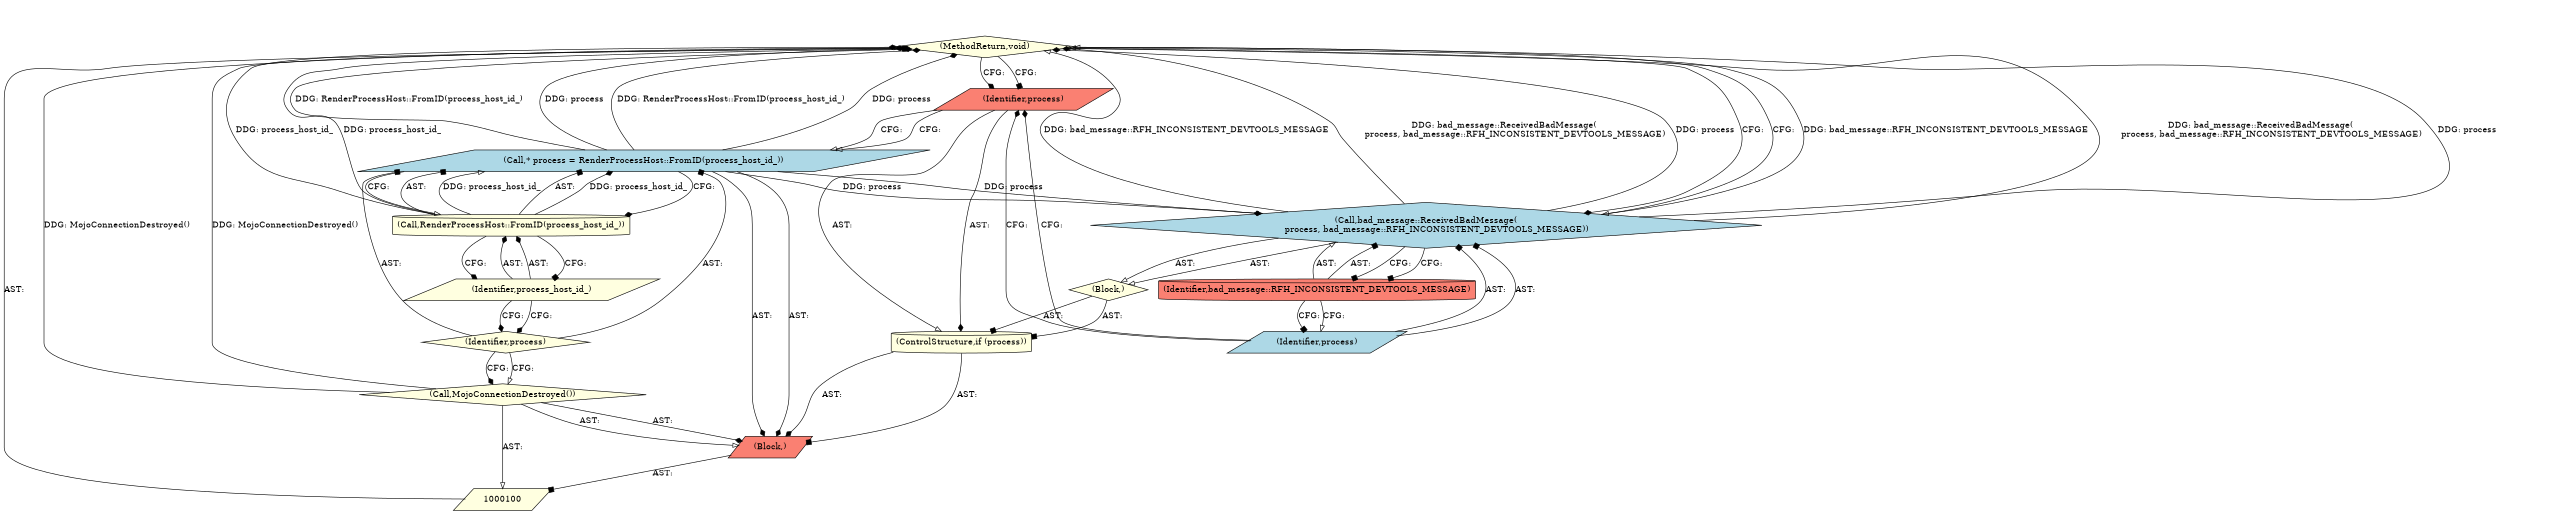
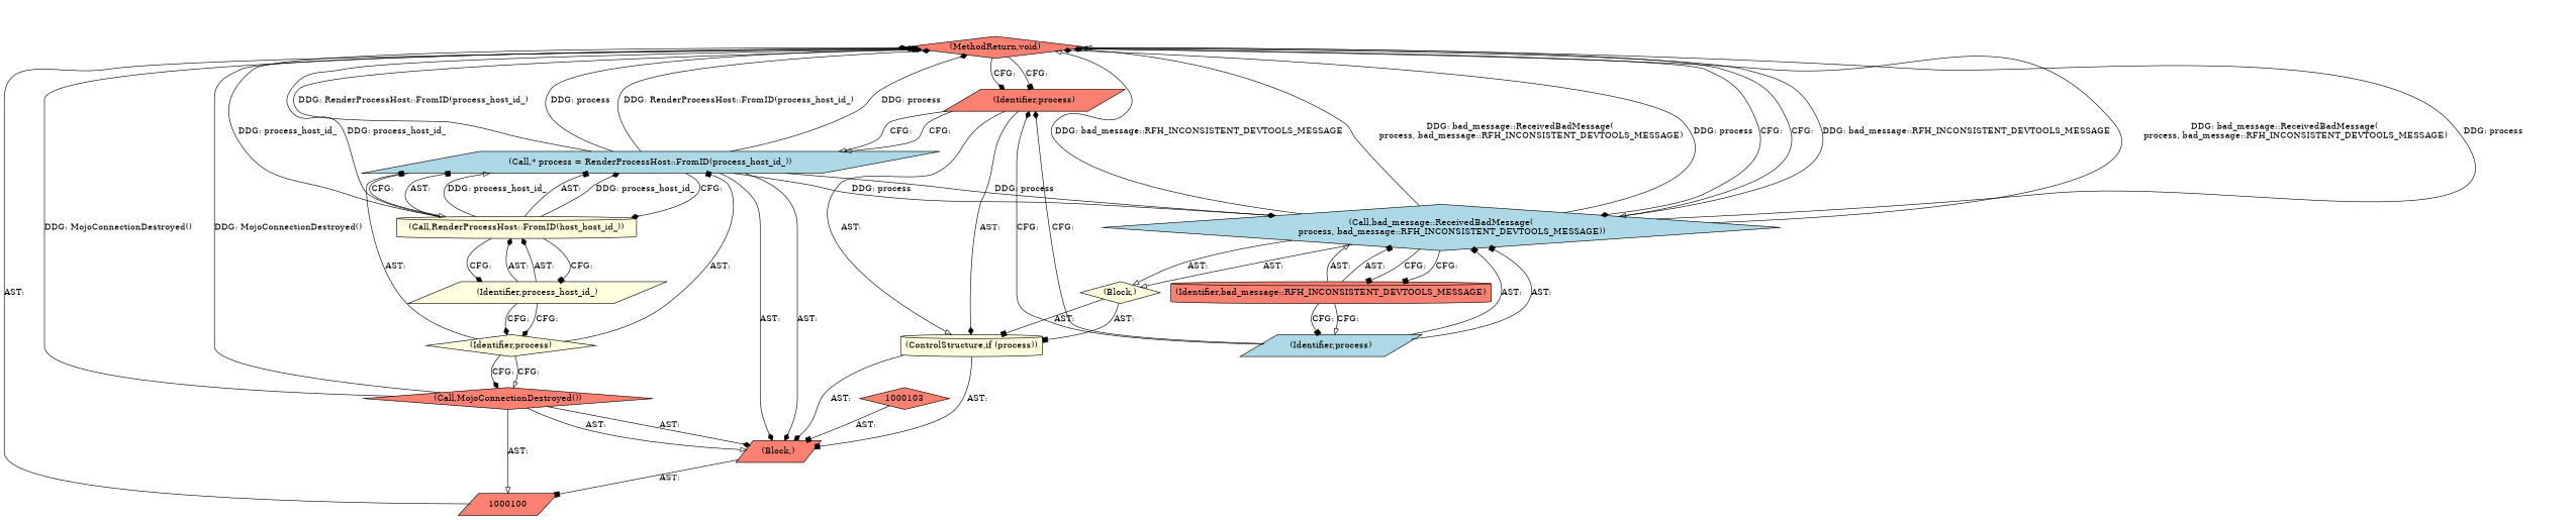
  digraph {
    node [fillcolor=lightyellow shape=diamond style=filled]
    edge [arrowhead=diamond]
-   n1 [label="(MethodReturn,void)"]
+   n1 [fillcolor=salmon label="(MethodReturn,void)"]
    n2 [fillcolor=salmon label="(Identifier,process)" shape=parallelogram]
    n3 [fillcolor=lightblue label="(Call,bad_message::ReceivedBadMessage(\n        process, bad_message::RFH_INCONSISTENT_DEVTOOLS_MESSAGE))"]
    n4 [fillcolor=lightblue label="(Call,* process = RenderProcessHost::FromID(process_host_id_))" shape=parallelogram]
    n5 [label="(ControlStructure,if (process))" shape=cylinder]
    n6 [label="(Block,)"]
    n7 [fillcolor=salmon label="(Identifier,bad_message::RFH_INCONSISTENT_DEVTOOLS_MESSAGE)" shape=cylinder]
-   1000100 [shape=parallelogram]
+   1000100 [fillcolor=salmon shape=parallelogram]
    n9 [fillcolor=salmon label="(Block,)" shape=parallelogram]
-   n10 [label="(Call,MojoConnectionDestroyed())"]
-   n11 [label="(Call,RenderProcessHost::FromID(process_host_id_))" shape=cylinder]
+   n10 [fillcolor=salmon label="(Call,MojoConnectionDestroyed())"]
+   n11 [label="(Call,RenderProcessHost::FromID(host_host_id_))" shape=cylinder]
    n12 [label="(Identifier,process_host_id_)" shape=parallelogram]
    n13 [label="(Identifier,process)"]
    n14 [fillcolor=lightblue label="(Identifier,process)" shape=parallelogram]
+   1000103 [fillcolor=salmon]
    n1 -> n2 [arrowhead=box label="CFG: "]
    n1 -> n2 [label="CFG: "]
    n1 -> n3 [label="CFG: "]
    n1 -> n3 [arrowhead=onormal label="CFG: "]
    n2 -> n4 [arrowhead=onormal label="CFG: "]
    n2 -> n4 [arrowhead=onormal label="CFG: "]
    n2 -> n5 [arrowhead=onormal label="AST: "]
    n2 -> n5 [label="AST: "]
    n3 -> n1 [arrowhead=onormal label="DDG: bad_message::RFH_INCONSISTENT_DEVTOOLS_MESSAGE"]
    n3 -> n1 [arrowhead=onormal label="DDG: bad_message::ReceivedBadMessage(\n        process, bad_message::RFH_INCONSISTENT_DEVTOOLS_MESSAGE)"]
    n3 -> n1 [arrowhead=onormal label="DDG: process"]
    n3 -> n1 [arrowhead=onormal label="DDG: bad_message::RFH_INCONSISTENT_DEVTOOLS_MESSAGE"]
    n3 -> n1 [label="DDG: bad_message::ReceivedBadMessage(\n        process, bad_message::RFH_INCONSISTENT_DEVTOOLS_MESSAGE)"]
    n3 -> n1 [label="DDG: process"]
    n3 -> n6 [arrowhead=onormal label="AST: "]
    n3 -> n6 [arrowhead=onormal label="AST: "]
    n3 -> n7 [arrowhead=box label="CFG: "]
    n3 -> n7 [arrowhead=box label="CFG: "]
    n4 -> n1 [label="DDG: process"]
    n4 -> n1 [label="DDG: RenderProcessHost::FromID(process_host_id_)"]
    n4 -> n1 [arrowhead=box label="DDG: process"]
    n4 -> n1 [label="DDG: RenderProcessHost::FromID(process_host_id_)"]
    n4 -> n3 [arrowhead=onormal label="DDG: process"]
    n4 -> n3 [label="DDG: process"]
    n4 -> n9 [label="AST: "]
    n4 -> n9 [label="AST: "]
    n4 -> n11 [label="CFG: "]
    n4 -> n11 [arrowhead=onormal label="CFG: "]
    n5 -> n9 [arrowhead=box label="AST: "]
    n5 -> n9 [label="AST: "]
    n6 -> n5 [arrowhead=box label="AST: "]
    n6 -> n5 [arrowhead=box label="AST: "]
    n7 -> n3 [arrowhead=onormal label="AST: "]
    n7 -> n3 [arrowhead=box label="AST: "]
    n7 -> n14 [arrowhead=box label="CFG: "]
    n7 -> n14 [arrowhead=onormal label="CFG: "]
    1000100 -> n1 [label="AST: "]
    n9 -> 1000100 [arrowhead=box label="AST: "]
    n10 -> n1 [arrowhead=onormal label="DDG: MojoConnectionDestroyed()"]
    n10 -> n1 [label="DDG: MojoConnectionDestroyed()"]
    n10 -> 1000100 [arrowhead=onormal label="AST: "]
    n10 -> n9 [arrowhead=onormal label="AST: "]
    n10 -> n9 [label="AST: "]
    n11 -> n1 [label="DDG: process_host_id_"]
    n11 -> n1 [arrowhead=box label="DDG: process_host_id_"]
    n11 -> n4 [arrowhead=box label="AST: "]
    n11 -> n4 [arrowhead=onormal label="DDG: process_host_id_"]
    n11 -> n4 [arrowhead=box label="AST: "]
    n11 -> n4 [label="DDG: process_host_id_"]
    n11 -> n12 [arrowhead=box label="CFG: "]
    n11 -> n12 [label="CFG: "]
    n12 -> n11 [label="AST: "]
    n12 -> n11 [label="AST: "]
    n12 -> n13 [label="CFG: "]
    n12 -> n13 [label="CFG: "]
    n13 -> n4 [arrowhead=box label="AST: "]
    n13 -> n4 [arrowhead=box label="AST: "]
    n13 -> n10 [label="CFG: "]
    n13 -> n10 [arrowhead=onormal label="CFG: "]
    n14 -> n2 [label="CFG: "]
    n14 -> n2 [label="CFG: "]
    n14 -> n3 [arrowhead=box label="AST: "]
    n14 -> n3 [arrowhead=box label="AST: "]
+   1000103 -> n9 [arrowhead=box label="AST: "]
  }
